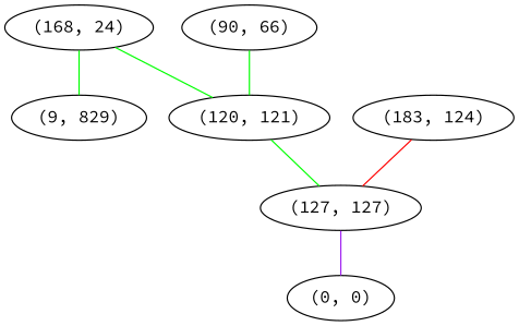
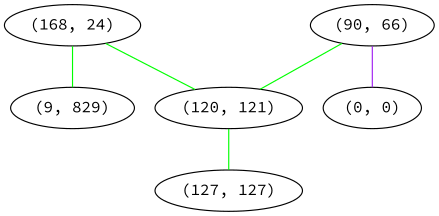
  graph {
    fontname="Source Code Pro"
    node [fontname="Source Code Pro"]
    edge [color=green fontname="Source Code Pro" weight=1]
    n1 [label="(9, 829)"]
    "(168, 24)"
    "(120, 121)"
    "(127, 127)"
-   "(183, 124)"
    "(90, 66)"
    "(0, 0)"
    "(168, 24)" -- n1 [weight=2]
    "(168, 24)" -- "(120, 121)"
    "(120, 121)" -- "(127, 127)"
-   "(183, 124)" -- "(127, 127)" [color=red]
    "(90, 66)" -- "(120, 121)" [weight=2]
-   "(127, 127)" -- "(0, 0)" [color=purple weight=4]
+   "(90, 66)" -- "(0, 0)" [color=purple weight=4]
  }
